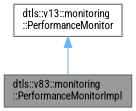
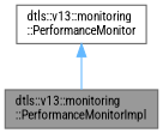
  digraph {
    fontname="Roboto Condensed"
    node [color=gray40 fontname="Roboto Condensed" fontsize=10 shape=box style=filled]
-   n1 [fillcolor=grey60 fontcolor=black height=0.2 label="dtls::v83::monitoring\l::PerformanceMonitorImpl" width=0.4]
+   n1 [fillcolor=grey60 fontcolor=black height=0.2 label="dtls::v13::monitoring\l::PerformanceMonitorImpl" width=0.4]
    n2 [fillcolor=white height=0.2 label="dtls::v13::monitoring\l::PerformanceMonitor" width=0.4]
    n2 -> n1 [color=steelblue1 dir=back fontname="Roboto Condensed" fontsize=10 labelfontname=Helvetica labelfontsize=10 style=solid]
  }
